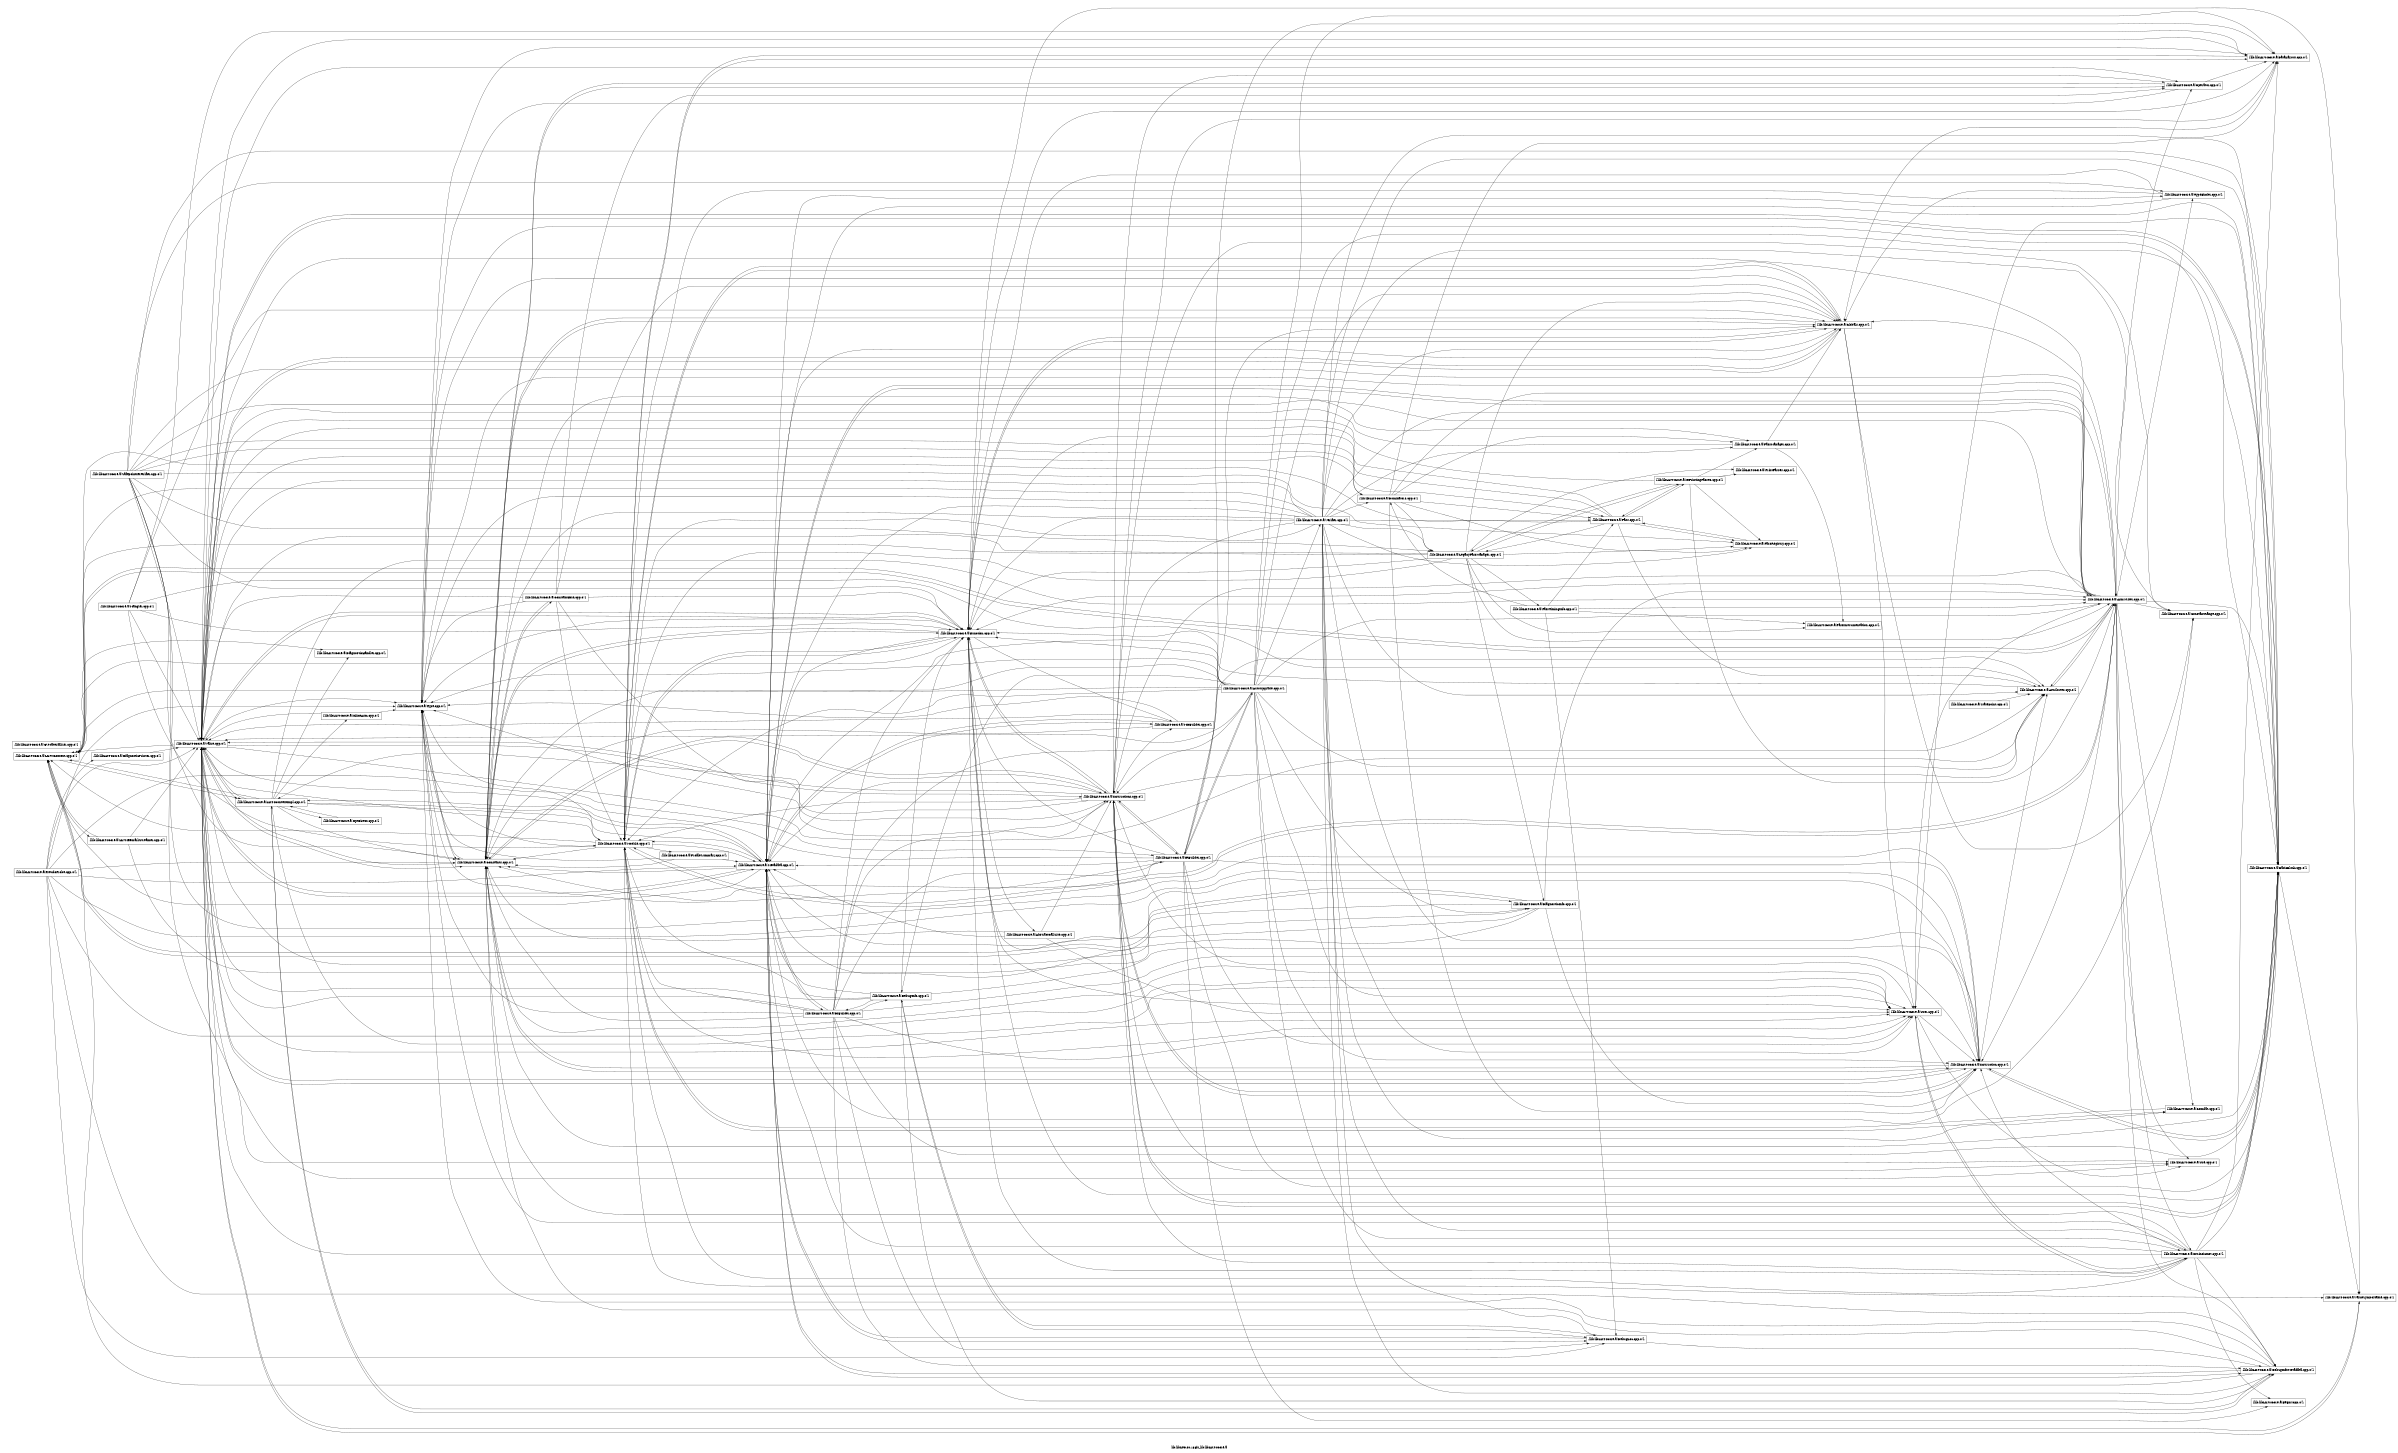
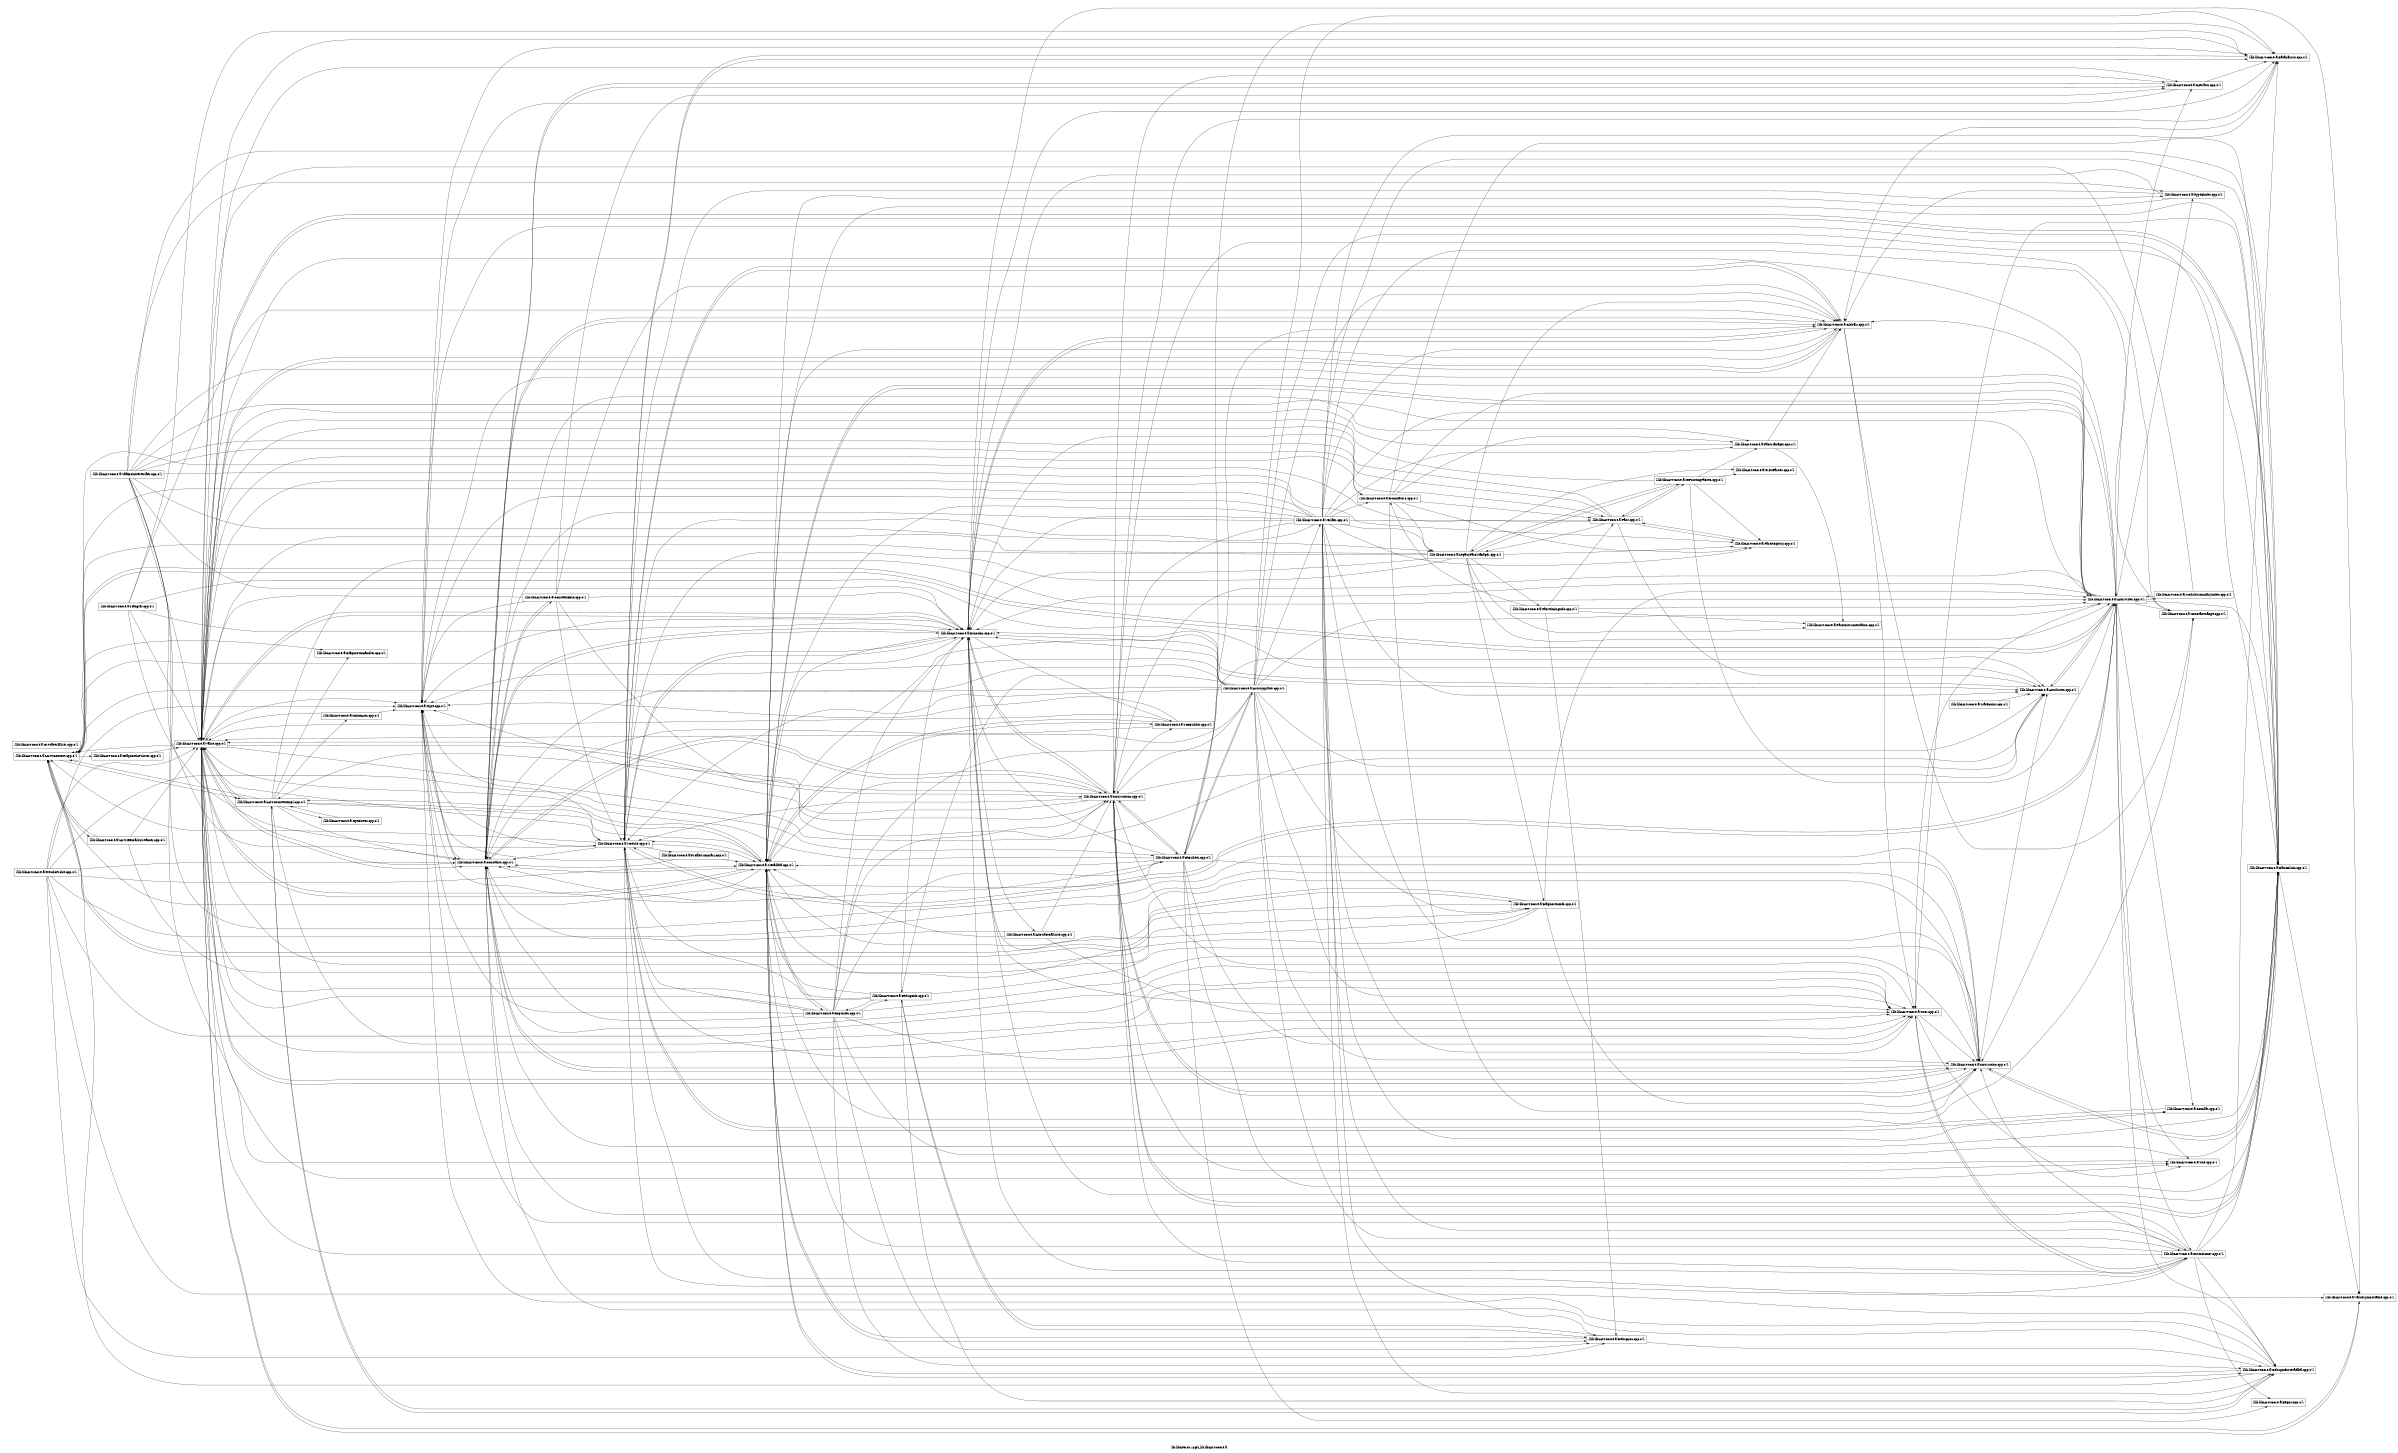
  digraph {
    label="lib/libLTO.so.13git_lib/libLLVMCore.a"
    rankdir=LR
    node [group=0 shape=box]
    n1 [label="{lib/libLLVMCore.a(DiagnosticHandler.cpp.o)}"]
    n2 [label="{lib/libLLVMCore.a(DiagnosticPrinter.cpp.o)}"]
    n3 [label="{lib/libLLVMCore.a(Value.cpp.o)}"]
    n4 [label="{lib/libLLVMCore.a(LLVMContext.cpp.o)}"]
    n5 [label="{lib/libLLVMCore.a(LLVMContextImpl.cpp.o)}"]
    n6 [label="{lib/libLLVMCore.a(Constants.cpp.o)}"]
    n7 [label="{lib/libLLVMCore.a(DataLayout.cpp.o)}"]
    n8 [label="{lib/libLLVMCore.a(Function.cpp.o)}"]
    n9 [label="{lib/libLLVMCore.a(Globals.cpp.o)}"]
    n10 [label="{lib/libLLVMCore.a(Metadata.cpp.o)}"]
    n11 [label="{lib/libLLVMCore.a(Type.cpp.o)}"]
    n12 [label="{lib/libLLVMCore.a(User.cpp.o)}"]
    n13 [label="{lib/libLLVMCore.a(ValueSymbolTable.cpp.o)}"]
    n14 [label="{lib/libLLVMCore.a(Attributes.cpp.o)}"]
    n15 [label="{lib/libLLVMCore.a(BasicBlock.cpp.o)}"]
    n16 [label="{lib/libLLVMCore.a(Instruction.cpp.o)}"]
    n17 [label="{lib/libLLVMCore.a(Instructions.cpp.o)}"]
    n18 [label="{lib/libLLVMCore.a(Operator.cpp.o)}"]
    n19 [label="{lib/libLLVMCore.a(Use.cpp.o)}"]
    n20 [label="{lib/libLLVMCore.a(AsmWriter.cpp.o)}"]
    n21 [label="{lib/libLLVMCore.a(DiagnosticInfo.cpp.o)}"]
    n22 [label="{lib/libLLVMCore.a(LLVMRemarkStreamer.cpp.o)}"]
    n23 [label="{lib/libLLVMCore.a(Module.cpp.o)}"]
    n24 [label="{lib/libLLVMCore.a(DebugInfoMetadata.cpp.o)}"]
    n25 [label="{lib/libLLVMCore.a(InlineAsm.cpp.o)}"]
    n26 [label="{lib/libLLVMCore.a(OptBisect.cpp.o)}"]
    n27 [label="{lib/libLLVMCore.a(ConstantFold.cpp.o)}"]
    n28 [label="{lib/libLLVMCore.a(IntrinsicInst.cpp.o)}"]
    n29 [label="{lib/libLLVMCore.a(MDBuilder.cpp.o)}"]
    n30 [label="{lib/libLLVMCore.a(AbstractCallSite.cpp.o)}"]
    n31 [label="{lib/libLLVMCore.a(ConstantRange.cpp.o)}"]
    n32 [label="{lib/libLLVMCore.a(DebugLoc.cpp.o)}"]
    n33 [label="{lib/libLLVMCore.a(DIBuilder.cpp.o)}"]
    n34 [label="{lib/libLLVMCore.a(IRBuilder.cpp.o)}"]
    n35 [label="{lib/libLLVMCore.a(Comdat.cpp.o)}"]
    n36 [label="{lib/libLLVMCore.a(TypeFinder.cpp.o)}"]
+   n37 [label="{lib/libLLVMCore.a(ModuleSummaryIndex.cpp.o)}"]
    n38 [label="{lib/libLLVMCore.a(ProfileSummary.cpp.o)}"]
    n39 [label="{lib/libLLVMCore.a(FPEnv.cpp.o)}"]
    n40 [label="{lib/libLLVMCore.a(DebugInfo.cpp.o)}"]
    n41 [label="{lib/libLLVMCore.a(LegacyPassManager.cpp.o)}"]
    n42 [label="{lib/libLLVMCore.a(IRPrintingPasses.cpp.o)}"]
    n43 [label="{lib/libLLVMCore.a(PassRegistry.cpp.o)}"]
    n44 [label="{lib/libLLVMCore.a(PassTimingInfo.cpp.o)}"]
    n45 [label="{lib/libLLVMCore.a(PrintPasses.cpp.o)}"]
    n46 [label="{lib/libLLVMCore.a(PassInstrumentation.cpp.o)}"]
    n47 [label="{lib/libLLVMCore.a(Pass.cpp.o)}"]
    n48 [label="{lib/libLLVMCore.a(PassManager.cpp.o)}"]
    n49 [label="{lib/libLLVMCore.a(Dominators.cpp.o)}"]
    n50 [label="{lib/libLLVMCore.a(AutoUpgrade.cpp.o)}"]
    n51 [label="{lib/libLLVMCore.a(Mangler.cpp.o)}"]
    n52 [label="{lib/libLLVMCore.a(Verifier.cpp.o)}"]
    n53 [label="{lib/libLLVMCore.a(GVMaterializer.cpp.o)}"]
    n54 [label="{lib/libLLVMCore.a(Statepoint.cpp.o)}"]
    n55 [label="{lib/libLLVMCore.a(SafepointIRVerifier.cpp.o)}"]
    n56 [label="{lib/libLLVMCore.a(PseudoProbe.cpp.o)}"]
    n2 -> n3
    n3 -> n4
    n3 -> n5
    n3 -> n6
    n3 -> n7
    n3 -> n8
    n3 -> n9
    n3 -> n10
    n3 -> n11
    n3 -> n12
    n3 -> n13
    n3 -> n14
    n3 -> n15
    n3 -> n16
    n3 -> n17
    n3 -> n18
    n3 -> n19
    n4 -> n1
-   n56 -> n2
+   n4 -> n2
    n4 -> n5
    n4 -> n20
    n4 -> n21
    n4 -> n22
    n5 -> n1
    n5 -> n3
    n5 -> n4
    n5 -> n6
    n5 -> n10
    n5 -> n12
    n5 -> n20
    n5 -> n23
    n5 -> n24
    n5 -> n25
    n5 -> n26
    n6 -> n3
    n6 -> n8
    n6 -> n9
    n6 -> n11
    n6 -> n12
    n6 -> n16
    n6 -> n17
    n6 -> n18
    n6 -> n27
    n7 -> n9
    n7 -> n11
    n7 -> n23
    n8 -> n3
    n8 -> n4
    n8 -> n6
    n8 -> n7
    n8 -> n9
    n8 -> n10
    n8 -> n11
    n8 -> n12
    n8 -> n13
+   n8 -> n14
    n8 -> n15
    n8 -> n17
    n8 -> n23
    n8 -> n28
    n8 -> n29
    n8 -> n30
    n9 -> n3
    n9 -> n6
    n9 -> n8
    n9 -> n10
-   n9 -> n11
    n9 -> n12
    n9 -> n23
    n9 -> n31
    n10 -> n3
    n10 -> n4
    n10 -> n5
    n10 -> n6
    n10 -> n11
    n10 -> n20
    n10 -> n23
    n10 -> n24
    n10 -> n29
    n10 -> n31
    n10 -> n32
    n10 -> n33
    n11 -> n6
    n12 -> n16
    n12 -> n19
    n12 -> n28
    n13 -> n3
    n14 -> n8
    n14 -> n20
    n15 -> n3
    n15 -> n6
    n15 -> n10
    n15 -> n11
    n15 -> n12
    n15 -> n13
    n15 -> n16
    n15 -> n17
    n16 -> n3
    n16 -> n6
    n16 -> n10
    n16 -> n14
    n16 -> n15
    n16 -> n17
    n17 -> n3
    n17 -> n5
    n17 -> n6
    n17 -> n7
    n17 -> n8
    n17 -> n10
    n17 -> n11
    n17 -> n12
    n17 -> n14
    n17 -> n15
    n17 -> n16
    n17 -> n18
    n17 -> n19
    n17 -> n23
    n17 -> n29
    n17 -> n34
    n18 -> n6
    n18 -> n7
    n18 -> n11
    n20 -> n3
    n20 -> n4
    n20 -> n6
    n20 -> n8
    n20 -> n9
    n20 -> n10
    n20 -> n11
    n20 -> n12
    n20 -> n14
    n20 -> n15
    n20 -> n16
    n20 -> n17
    n20 -> n18
    n20 -> n19
    n20 -> n23
    n20 -> n24
    n20 -> n28
    n20 -> n31
    n20 -> n35
    n20 -> n36
+   n20 -> n37
    n21 -> n3
    n21 -> n4
    n21 -> n8
    n21 -> n10
    n21 -> n16
    n21 -> n20
    n22 -> n3
    n22 -> n4
    n22 -> n21
    n23 -> n3
    n23 -> n4
    n23 -> n6
    n23 -> n7
    n23 -> n8
    n23 -> n9
    n23 -> n10
    n23 -> n11
    n23 -> n12
    n23 -> n13
    n23 -> n20
    n23 -> n35
    n23 -> n36
    n23 -> n38
    n24 -> n4
    n24 -> n5
    n24 -> n6
    n24 -> n10
    n24 -> n11
    n25 -> n3
    n25 -> n11
    n26 -> n5
    n27 -> n3
    n27 -> n6
    n27 -> n8
    n27 -> n9
    n27 -> n11
    n27 -> n17
    n27 -> n18
    n27 -> n23
    n28 -> n3
    n28 -> n6
    n28 -> n7
    n28 -> n10
    n28 -> n11
    n28 -> n12
    n28 -> n15
    n28 -> n16
    n28 -> n17
    n28 -> n23
    n28 -> n24
    n28 -> n39
    n29 -> n3
    n29 -> n6
    n29 -> n10
    n29 -> n11
    n30 -> n6
    n30 -> n10
    n30 -> n12
    n30 -> n17
    n31 -> n17
    n32 -> n10
    n32 -> n24
    n32 -> n40
    n33 -> n3
    n33 -> n6
    n33 -> n8
    n33 -> n10
    n33 -> n11
    n33 -> n12
    n33 -> n14
    n33 -> n15
    n33 -> n16
    n33 -> n17
    n33 -> n23
    n33 -> n24
    n33 -> n32
    n33 -> n34
    n33 -> n40
    n34 -> n3
    n34 -> n6
    n34 -> n7
    n34 -> n8
    n34 -> n9
    n34 -> n10
    n34 -> n11
    n34 -> n12
    n34 -> n14
    n34 -> n15
    n34 -> n16
    n34 -> n17
    n34 -> n39
    n34 -> n50
    n35 -> n23
    n36 -> n8
    n36 -> n9
    n36 -> n10
+   n37 -> n3
+   n37 -> n20
    n38 -> n6
    n38 -> n10
    n38 -> n11
    n40 -> n3
    n40 -> n8
    n40 -> n10
    n40 -> n16
    n40 -> n23
    n40 -> n24
    n40 -> n32
    n40 -> n33
    n41 -> n3
    n41 -> n4
    n41 -> n8
    n41 -> n9
    n41 -> n20
    n41 -> n21
    n41 -> n23
    n41 -> n42
    n41 -> n43
    n41 -> n44
    n41 -> n45
    n41 -> n46
    n42 -> n3
    n42 -> n20
    n42 -> n41
    n42 -> n43
    n42 -> n45
    n42 -> n47
    n42 -> n48
    n43 -> n47
    n44 -> n20
    n44 -> n32
    n44 -> n46
    n44 -> n47
    n44 -> n49
    n47 -> n3
    n47 -> n4
    n47 -> n8
    n47 -> n14
    n47 -> n41
    n47 -> n42
    n47 -> n43
    n48 -> n3
    n48 -> n9
    n48 -> n46
    n49 -> n3
    n49 -> n15
    n49 -> n16
    n49 -> n20
    n49 -> n41
    n49 -> n43
    n49 -> n47
    n49 -> n48
    n50 -> n3
    n50 -> n4
    n50 -> n6
    n50 -> n7
    n50 -> n8
    n50 -> n9
    n50 -> n10
    n50 -> n11
    n50 -> n12
    n50 -> n14
    n50 -> n15
    n50 -> n16
    n50 -> n17
    n50 -> n20
    n50 -> n21
    n50 -> n23
    n50 -> n28
    n50 -> n34
    n50 -> n40
    n50 -> n52
    n51 -> n3
    n51 -> n7
    n51 -> n8
    n51 -> n9
    n51 -> n14
    n51 -> n23
    n52 -> n3
    n52 -> n4
    n52 -> n6
    n52 -> n7
    n52 -> n8
    n52 -> n9
    n52 -> n10
    n52 -> n11
    n52 -> n12
    n52 -> n14
    n52 -> n15
    n52 -> n16
    n52 -> n17
    n52 -> n20
    n52 -> n23
    n52 -> n24
    n52 -> n28
    n52 -> n31
    n52 -> n32
    n52 -> n35
    n52 -> n41
    n52 -> n43
    n52 -> n47
    n52 -> n48
    n52 -> n49
    n54 -> n14
    n55 -> n3
    n55 -> n6
    n55 -> n8
    n55 -> n15
    n55 -> n16
    n55 -> n19
    n55 -> n20
    n55 -> n36
    n55 -> n41
    n55 -> n43
    n55 -> n47
    n55 -> n48
    n55 -> n49
    n56 -> n3
    n56 -> n6
    n56 -> n10
    n56 -> n11
    n56 -> n12
    n56 -> n16
    n56 -> n24
    n56 -> n32
    n56 -> n34
  }
